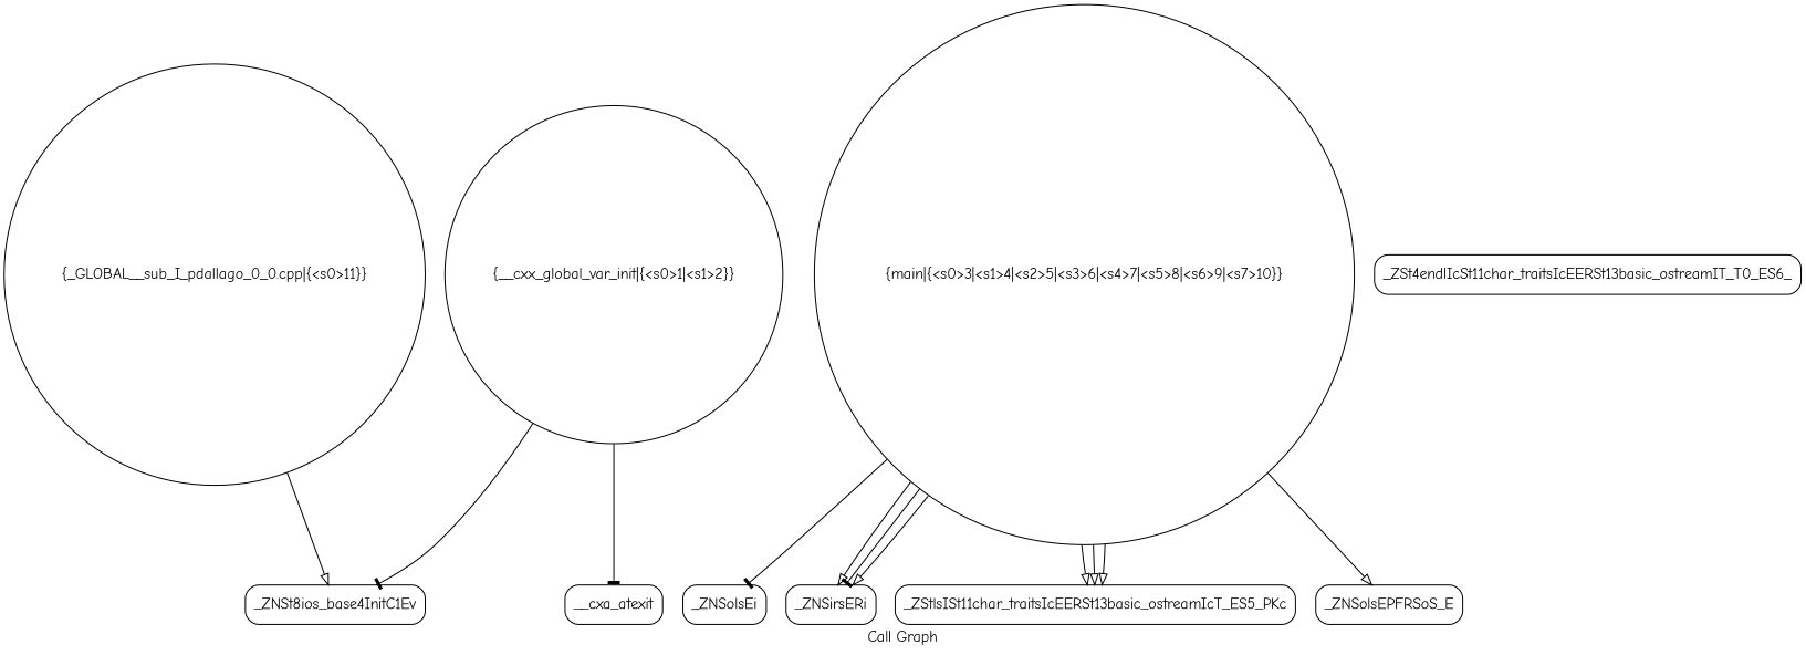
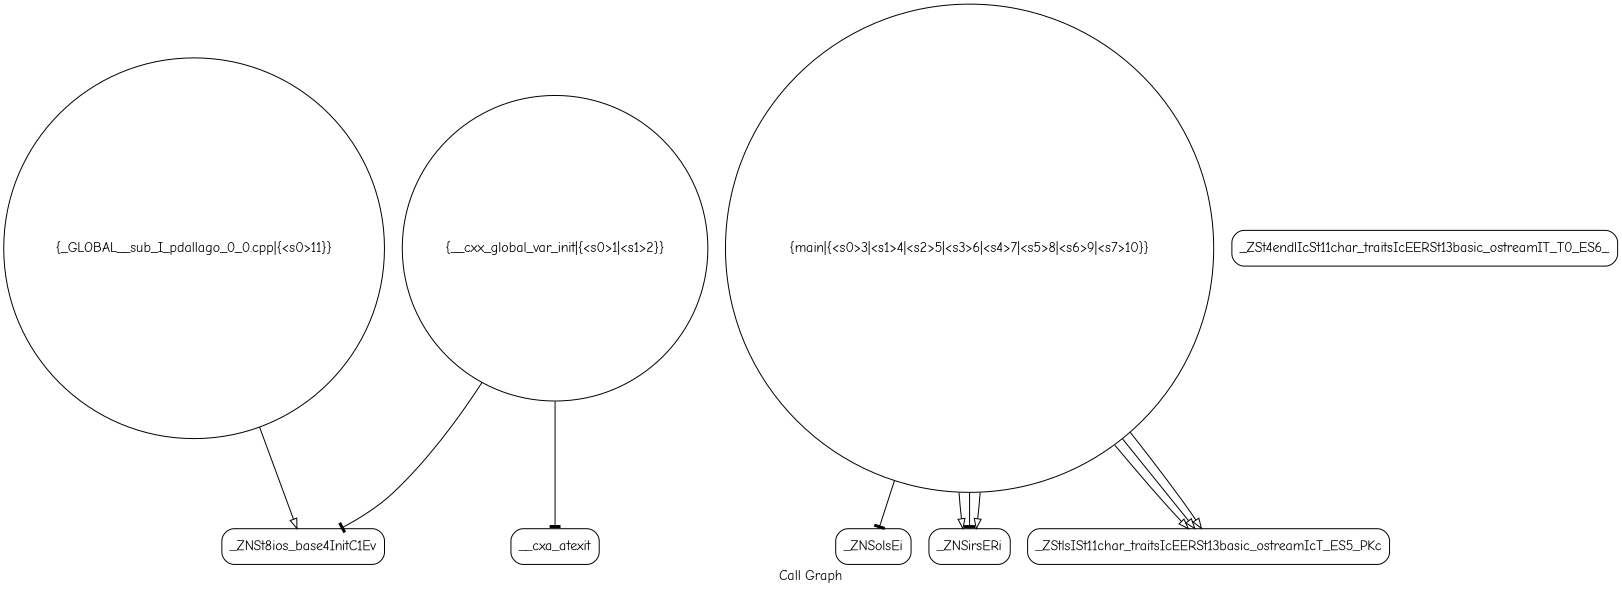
  digraph {
    fontname="Comic Neue"
    label="Call Graph"
    node [fontname="Comic Neue" shape=Mrecord]
    edge [arrowhead=onormal color=black fontname="Comic Neue" tailport=s0]
    n1 [label="{__cxx_global_var_init|{<s0>1|<s1>2}}" shape=circle]
    n2 [label="{_ZNSt8ios_base4InitC1Ev}"]
    n3 [label="{__cxa_atexit}"]
    n4 [label="{_ZNSolsEi}"]
    n5 [label="{_ZSt4endlIcSt11char_traitsIcEERSt13basic_ostreamIT_T0_ES6_}"]
    n6 [label="{main|{<s0>3|<s1>4|<s2>5|<s3>6|<s4>7|<s5>8|<s6>9|<s7>10}}" shape=circle]
    n7 [label="{_ZNSirsERi}"]
    n8 [label="{_ZStlsISt11char_traitsIcEERSt13basic_ostreamIcT_ES5_PKc}"]
-   n9 [label="{_ZNSolsEPFRSoS_E}"]
    n10 [label="{_GLOBAL__sub_I_pdallago_0_0.cpp|{<s0>11}}" shape=circle]
    n1 -> n2 [arrowhead=tee]
    n1 -> n3 [arrowhead=tee tailport=s1]
    n6 -> n4 [arrowhead=tee tailport=s4]
    n6 -> n7
    n6 -> n7 [arrowhead=tee tailport=s1]
    n6 -> n7 [tailport=s2]
    n6 -> n8 [tailport=s3]
    n6 -> n8 [tailport=s5]
    n6 -> n8 [tailport=s6]
-   n6 -> n9 [tailport=s7]
    n10 -> n2
  }
